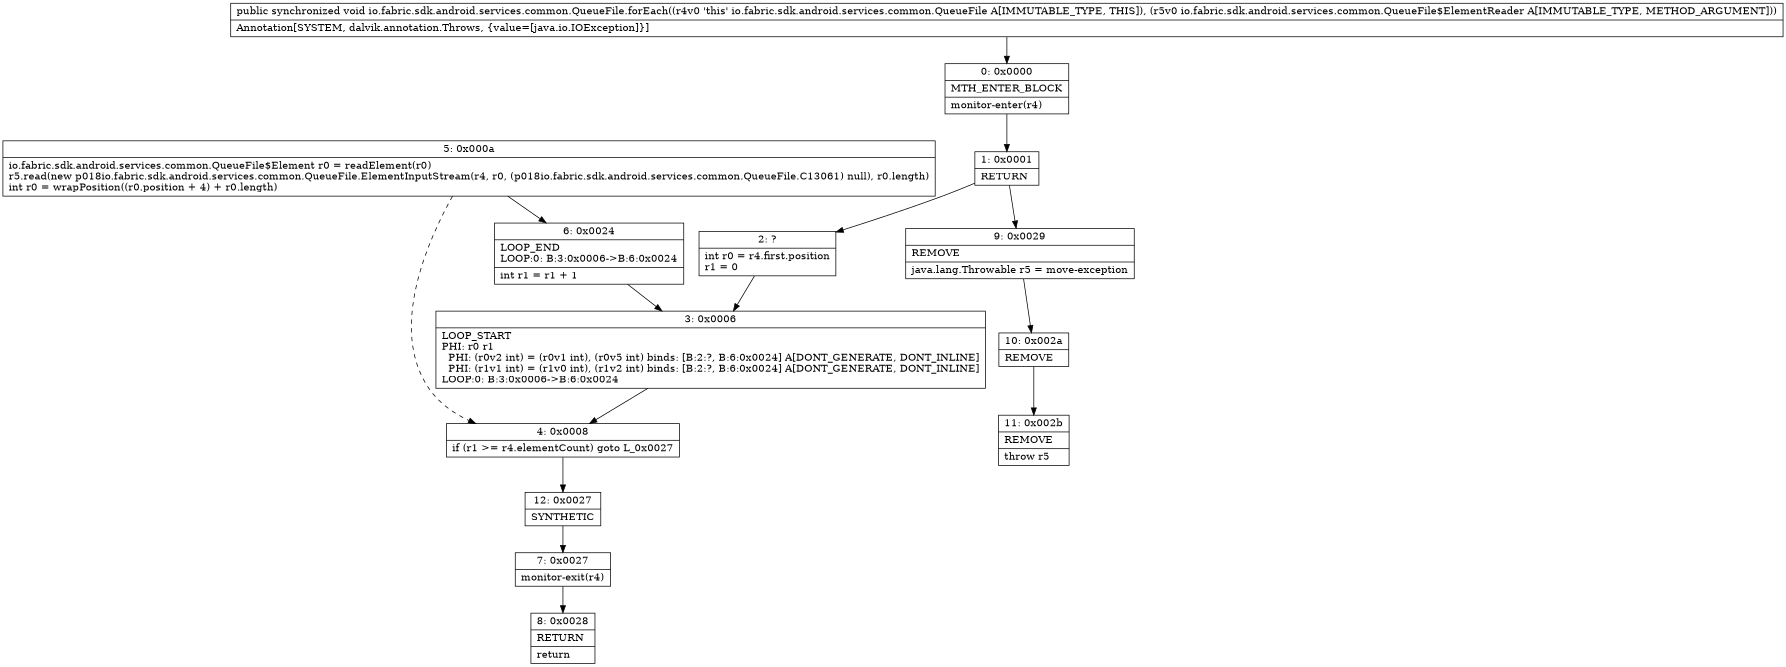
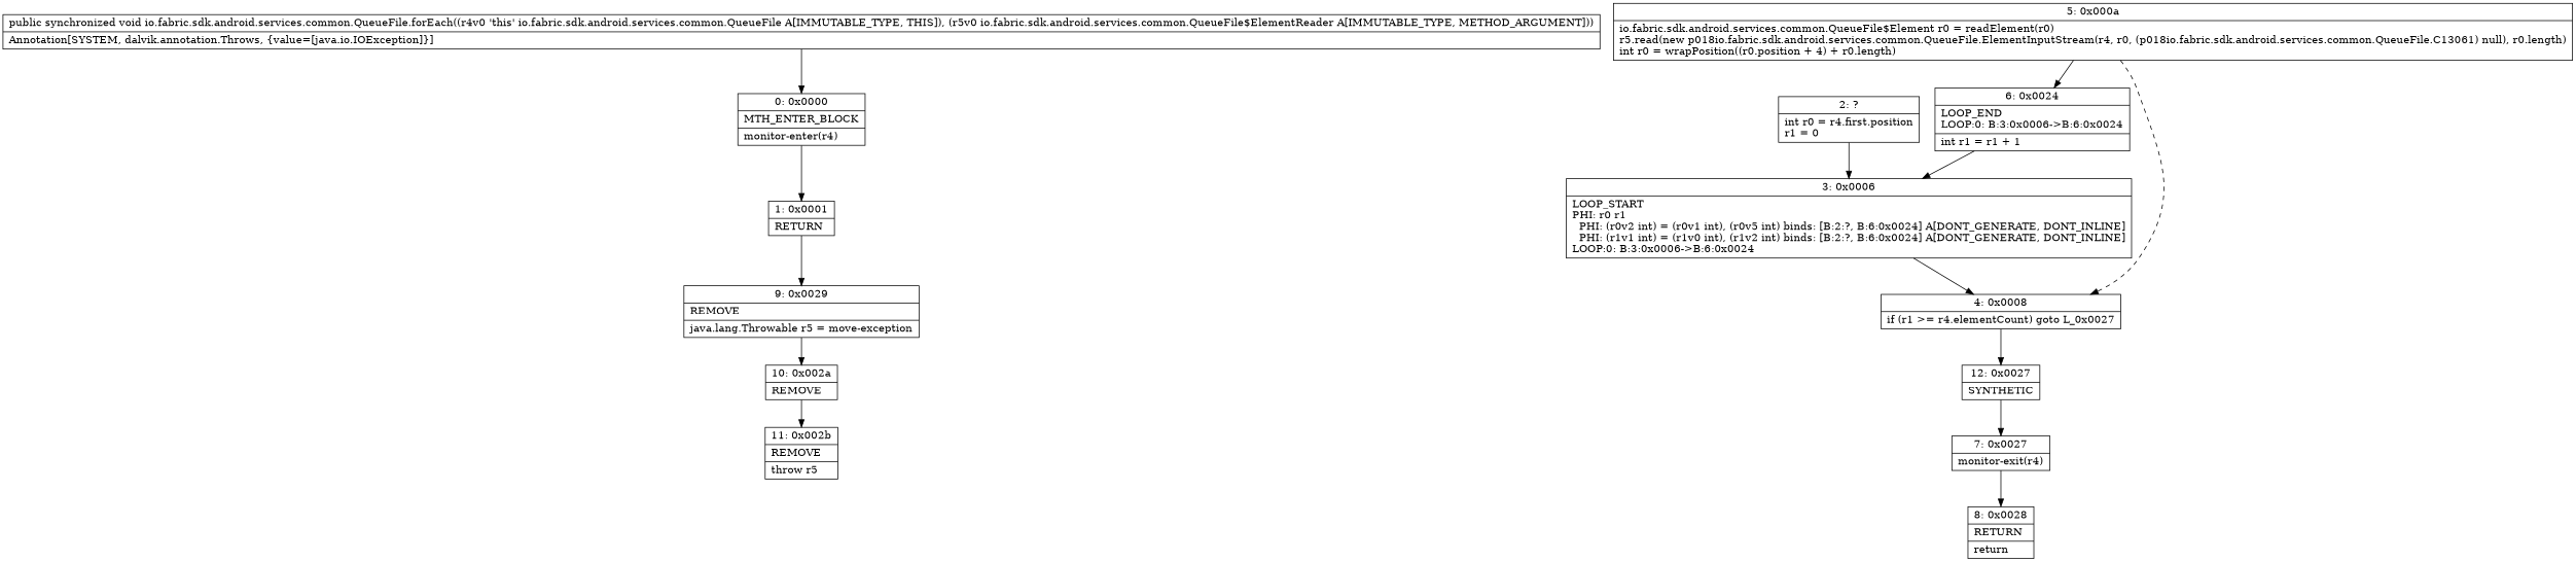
  digraph {
    node [shape=record]
    n1 [label="{0\:\ 0x0000|MTH_ENTER_BLOCK\l|monitor\-enter(r4)\l}"]
    n2 [label="{1\:\ 0x0001|RETURN\l}"]
    n3 [label="{2\:\ ?|int r0 = r4.first.position\lr1 = 0\l}"]
    n4 [label="{9\:\ 0x0029|REMOVE\l|java.lang.Throwable r5 = move\-exception\l}"]
    n5 [label="{3\:\ 0x0006|LOOP_START\lPHI: r0 r1 \l  PHI: (r0v2 int) = (r0v1 int), (r0v5 int) binds: [B:2:?, B:6:0x0024] A[DONT_GENERATE, DONT_INLINE]\l  PHI: (r1v1 int) = (r1v0 int), (r1v2 int) binds: [B:2:?, B:6:0x0024] A[DONT_GENERATE, DONT_INLINE]\lLOOP:0: B:3:0x0006\-\>B:6:0x0024\l}"]
    n6 [label="{10\:\ 0x002a|REMOVE\l}"]
    n7 [label="{4\:\ 0x0008|if (r1 \>= r4.elementCount) goto L_0x0027\l}"]
    n8 [label="{12\:\ 0x0027|SYNTHETIC\l}"]
    n9 [label="{5\:\ 0x000a|io.fabric.sdk.android.services.common.QueueFile$Element r0 = readElement(r0)\lr5.read(new p018io.fabric.sdk.android.services.common.QueueFile.ElementInputStream(r4, r0, (p018io.fabric.sdk.android.services.common.QueueFile.C13061) null), r0.length)\lint r0 = wrapPosition((r0.position + 4) + r0.length)\l}"]
    n10 [label="{6\:\ 0x0024|LOOP_END\lLOOP:0: B:3:0x0006\-\>B:6:0x0024\l|int r1 = r1 + 1\l}"]
    n11 [label="{7\:\ 0x0027|monitor\-exit(r4)\l}"]
    n12 [label="{8\:\ 0x0028|RETURN\l|return\l}"]
    n13 [label="{11\:\ 0x002b|REMOVE\l|throw r5\l}"]
    n14 [label="{public synchronized void io.fabric.sdk.android.services.common.QueueFile.forEach((r4v0 'this' io.fabric.sdk.android.services.common.QueueFile A[IMMUTABLE_TYPE, THIS]), (r5v0 io.fabric.sdk.android.services.common.QueueFile$ElementReader A[IMMUTABLE_TYPE, METHOD_ARGUMENT]))  | Annotation[SYSTEM, dalvik.annotation.Throws, \{value=[java.io.IOException]\}]\l}"]
    n1 -> n2
-   n2 -> n3
    n2 -> n4
    n3 -> n5
    n4 -> n6
    n5 -> n7
    n6 -> n13
    n7 -> n8
    n8 -> n11
    n9 -> n7 [style=dashed]
    n9 -> n10
    n10 -> n5
    n11 -> n12
    n14 -> n1
  }
